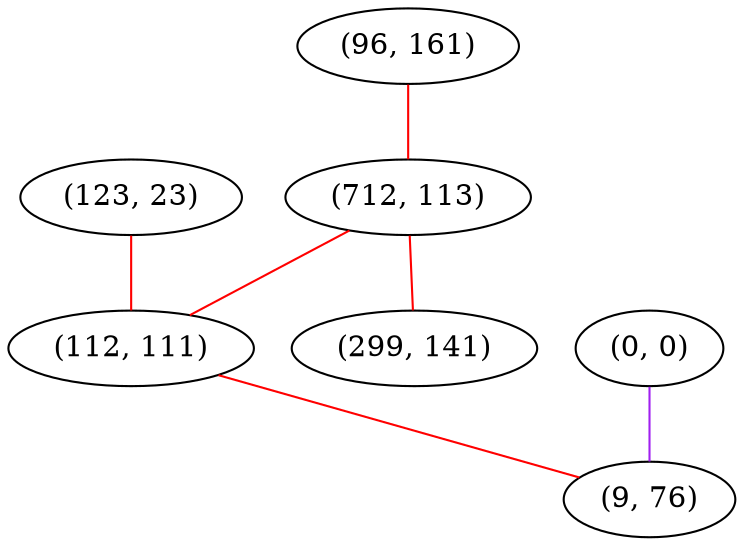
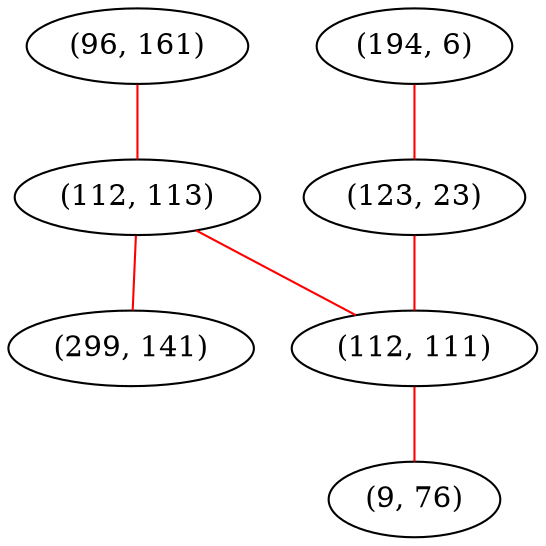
  graph {
    edge [color=red weight=1]
    "(96, 161)"
-   "(112, 113)" [label="(712, 113)"]
+   "(112, 113)"
    "(112, 111)"
    n4 [label="(299, 141)"]
    "(9, 76)"
+   "(194, 6)"
    "(123, 23)"
-   "(0, 0)"
    "(96, 161)" -- "(112, 113)"
    "(112, 113)" -- "(112, 111)"
    "(112, 113)" -- n4
    "(112, 111)" -- "(9, 76)"
+   "(194, 6)" -- "(123, 23)"
    "(123, 23)" -- "(112, 111)"
-   "(0, 0)" -- "(9, 76)" [color=purple weight=4]
  }
